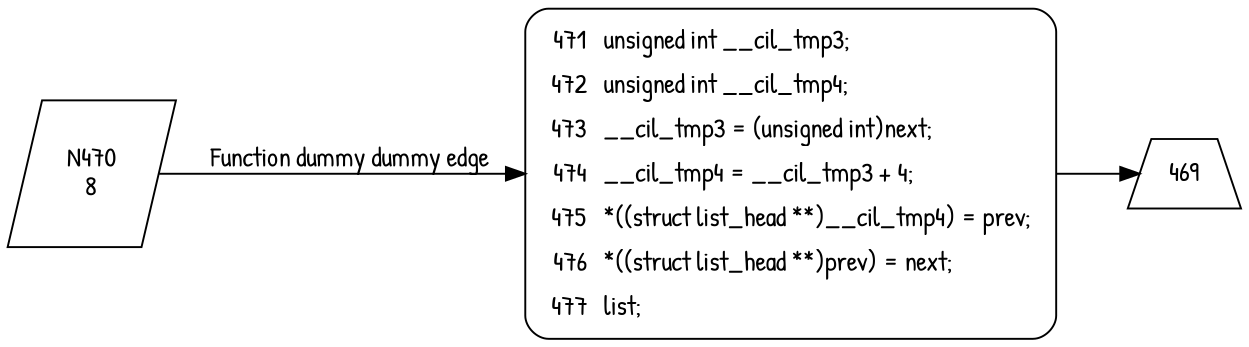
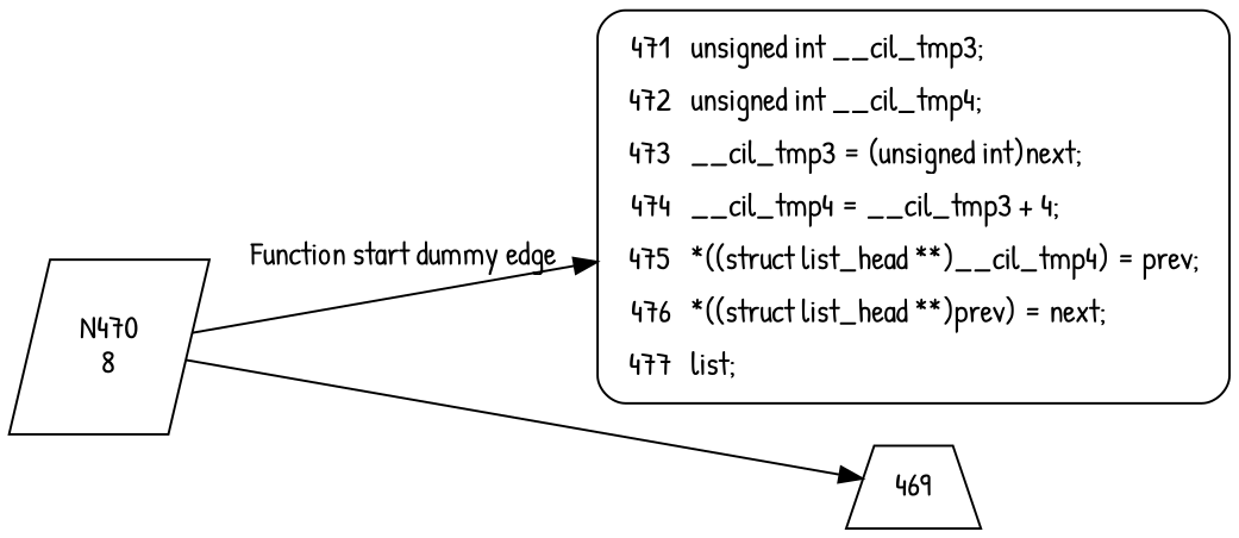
  digraph {
    fontname="Patrick Hand"
    rankdir=LR
    node [fontname="Patrick Hand"]
    edge [fontname="Patrick Hand"]
    n1 [label="N470\n8" shape=parallelogram]
    n2 [fillcolor=white label=<<table border="0" cellborder="0" cellpadding="3" bgcolor="white"><tr><td align="right">471</td><td align="left">unsigned int __cil_tmp3;</td></tr><tr><td align="right">472</td><td align="left">unsigned int __cil_tmp4;</td></tr><tr><td align="right">473</td><td align="left">__cil_tmp3 = (unsigned int)next;</td></tr><tr><td align="right">474</td><td align="left">__cil_tmp4 = __cil_tmp3 + 4;</td></tr><tr><td align="right">475</td><td align="left">*((struct list_head **)__cil_tmp4) = prev;</td></tr><tr><td align="right">476</td><td align="left">*((struct list_head **)prev) = next;</td></tr><tr><td align="right">477</td><td align="left">list;</td></tr></table>> penwidth=1 shape=Mrecord style="filled,bold"]
    469 [shape=trapezium]
-   n1 -> n2 [label="Function dummy dummy edge"]
-   n2 -> 469
+   n1 -> n2 [label="Function start dummy edge"]
+   n1 -> 469
  }
